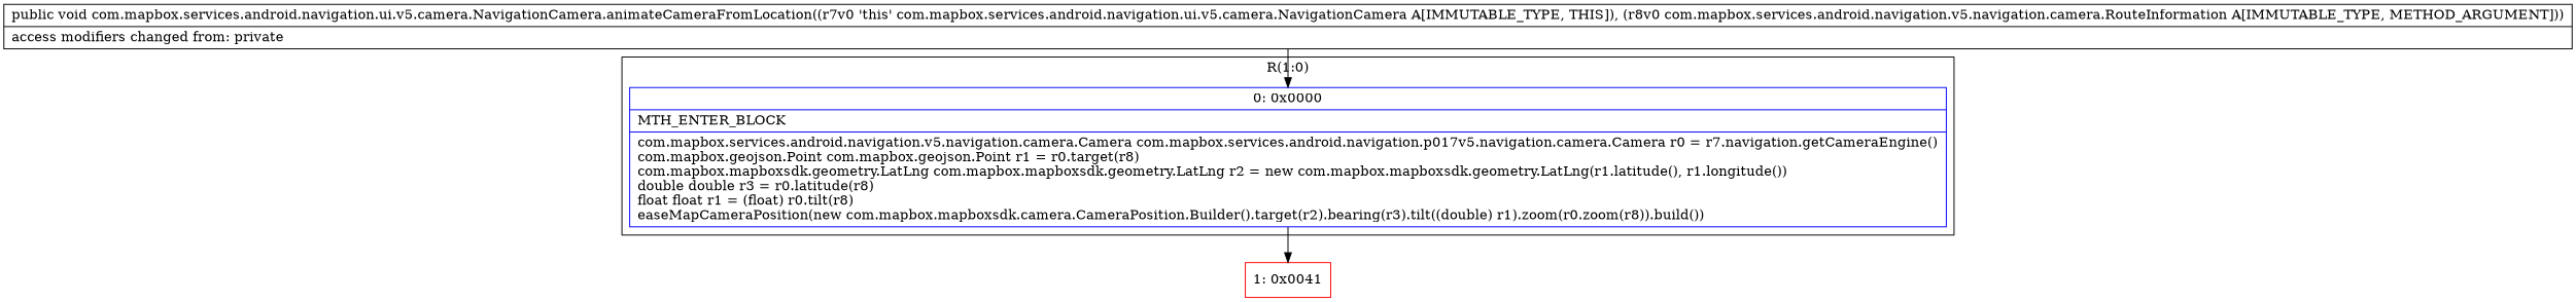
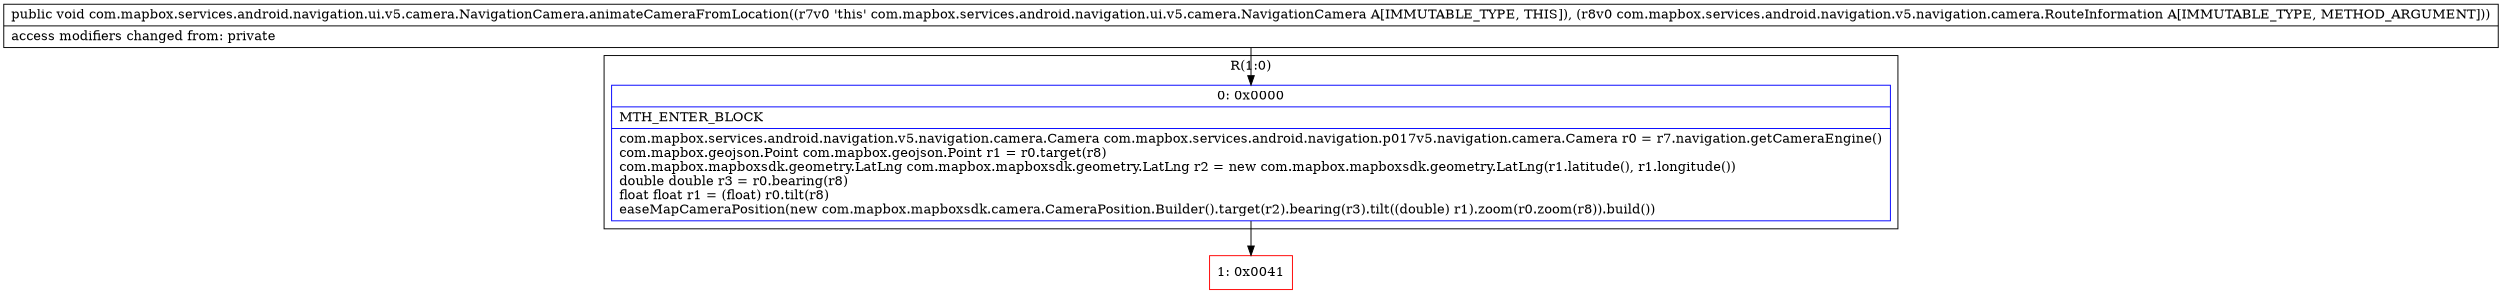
  digraph {
    node [shape=record]
-   n1 [color=blue label="{0\:\ 0x0000|MTH_ENTER_BLOCK\l|com.mapbox.services.android.navigation.v5.navigation.camera.Camera com.mapbox.services.android.navigation.p017v5.navigation.camera.Camera r0 = r7.navigation.getCameraEngine()\lcom.mapbox.geojson.Point com.mapbox.geojson.Point r1 = r0.target(r8)\lcom.mapbox.mapboxsdk.geometry.LatLng com.mapbox.mapboxsdk.geometry.LatLng r2 = new com.mapbox.mapboxsdk.geometry.LatLng(r1.latitude(), r1.longitude())\ldouble double r3 = r0.latitude(r8)\lfloat float r1 = (float) r0.tilt(r8)\leaseMapCameraPosition(new com.mapbox.mapboxsdk.camera.CameraPosition.Builder().target(r2).bearing(r3).tilt((double) r1).zoom(r0.zoom(r8)).build())\l}"]
+   n1 [color=blue label="{0\:\ 0x0000|MTH_ENTER_BLOCK\l|com.mapbox.services.android.navigation.v5.navigation.camera.Camera com.mapbox.services.android.navigation.p017v5.navigation.camera.Camera r0 = r7.navigation.getCameraEngine()\lcom.mapbox.geojson.Point com.mapbox.geojson.Point r1 = r0.target(r8)\lcom.mapbox.mapboxsdk.geometry.LatLng com.mapbox.mapboxsdk.geometry.LatLng r2 = new com.mapbox.mapboxsdk.geometry.LatLng(r1.latitude(), r1.longitude())\ldouble double r3 = r0.bearing(r8)\lfloat float r1 = (float) r0.tilt(r8)\leaseMapCameraPosition(new com.mapbox.mapboxsdk.camera.CameraPosition.Builder().target(r2).bearing(r3).tilt((double) r1).zoom(r0.zoom(r8)).build())\l}"]
    n2 [color=red label="{1\:\ 0x0041}"]
    n3 [label="{public void com.mapbox.services.android.navigation.ui.v5.camera.NavigationCamera.animateCameraFromLocation((r7v0 'this' com.mapbox.services.android.navigation.ui.v5.camera.NavigationCamera A[IMMUTABLE_TYPE, THIS]), (r8v0 com.mapbox.services.android.navigation.v5.navigation.camera.RouteInformation A[IMMUTABLE_TYPE, METHOD_ARGUMENT]))  | access modifiers changed from: private\l}"]
    subgraph cluster_1 {
      label="R(1:0)"
      n1
    }
    n1 -> n2
    n3 -> n1
  }
